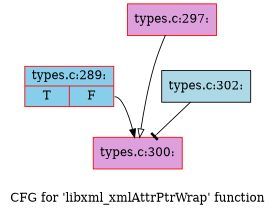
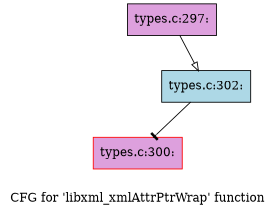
  digraph {
    label="CFG for 'libxml_xmlAttrPtrWrap' function"
    node [color=red fillcolor=plum shape=record style=filled]
-   n1 [fillcolor=skyblue label="{types.c:289:|{<s0>T|<s1>F}}"]
    n2 [label="{types.c:300:}"]
-   n3 [label="{types.c:297:}"]
+   n3 [color=black label="{types.c:297:}"]
    n4 [color=black fillcolor=lightblue label="{types.c:302:}"]
-   n1 -> n2 [arrowhead=normal tailport=s1]
-   n3 -> n2 [arrowhead=onormal]
+   n3 -> n4 [arrowhead=onormal]
    n4 -> n2 [arrowhead=tee]
  }
